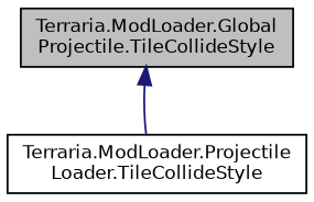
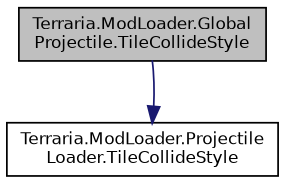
  digraph {
    rankdir=TB
    node [color=black fontname=Helvetica fontsize=10 shape=record style=filled]
    n1 [fillcolor=grey75 fontcolor=black height=0.2 label="Terraria.ModLoader.Global\lProjectile.TileCollideStyle" width=0.4]
    n2 [fillcolor=white height=0.2 label="Terraria.ModLoader.Projectile\lLoader.TileCollideStyle" width=0.4]
-   n1 -> n2 [color=midnightblue dir=back fontname=Helvetica fontsize=10 labelfontname=Helvetica labelfontsize=10 style=solid]
+   n2 -> n1 [color=midnightblue dir=back fontname=Helvetica fontsize=10 labelfontname=Helvetica labelfontsize=10 style=solid]
  }
